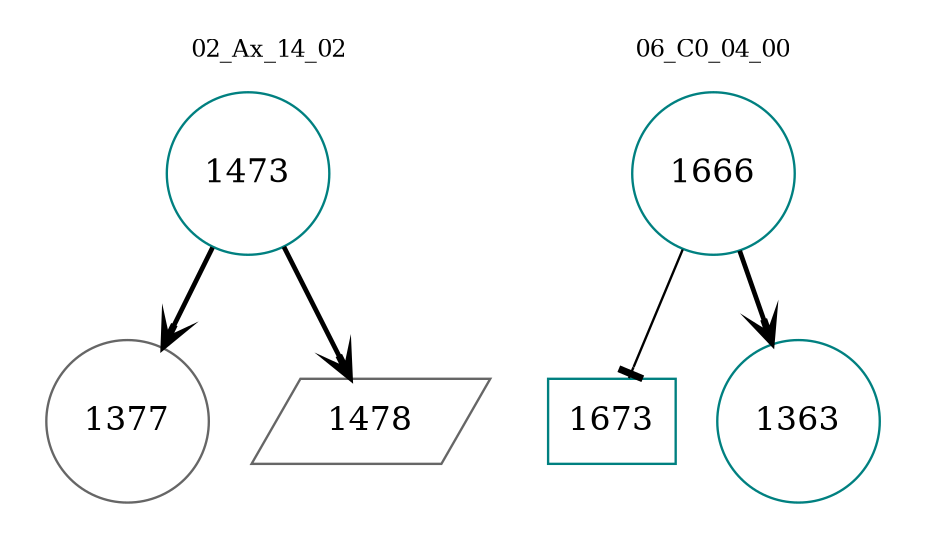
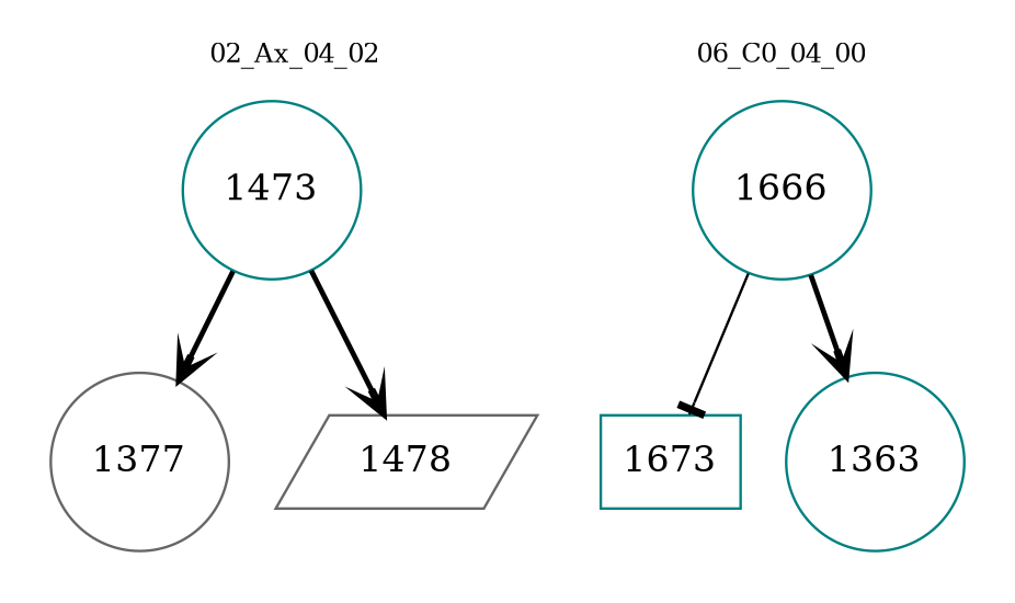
  digraph {
    node [color=teal shape=circle]
    edge [arrowhead=vee color=black style=bold]
    n1 [label=1473]
    n2 [color=gray40 label=1377]
    n3 [color=gray40 label=1478 shape=parallelogram]
    n4 [label=1666]
    n5 [label=1673 shape=box]
    n6 [label=1363]
    subgraph cluster_1 {
      color=white
      fontsize=10
-     label="02_Ax_14_02"
+     label="02_Ax_04_02"
      n1
      n2
      n3
    }
    subgraph cluster_2 {
      color=white
      fontsize=10
      label="06_C0_04_00"
      n4
      n5
      n6
    }
    n1 -> n2
    n1 -> n3
    n4 -> n5 [arrowhead=tee style=solid]
    n4 -> n6
  }
